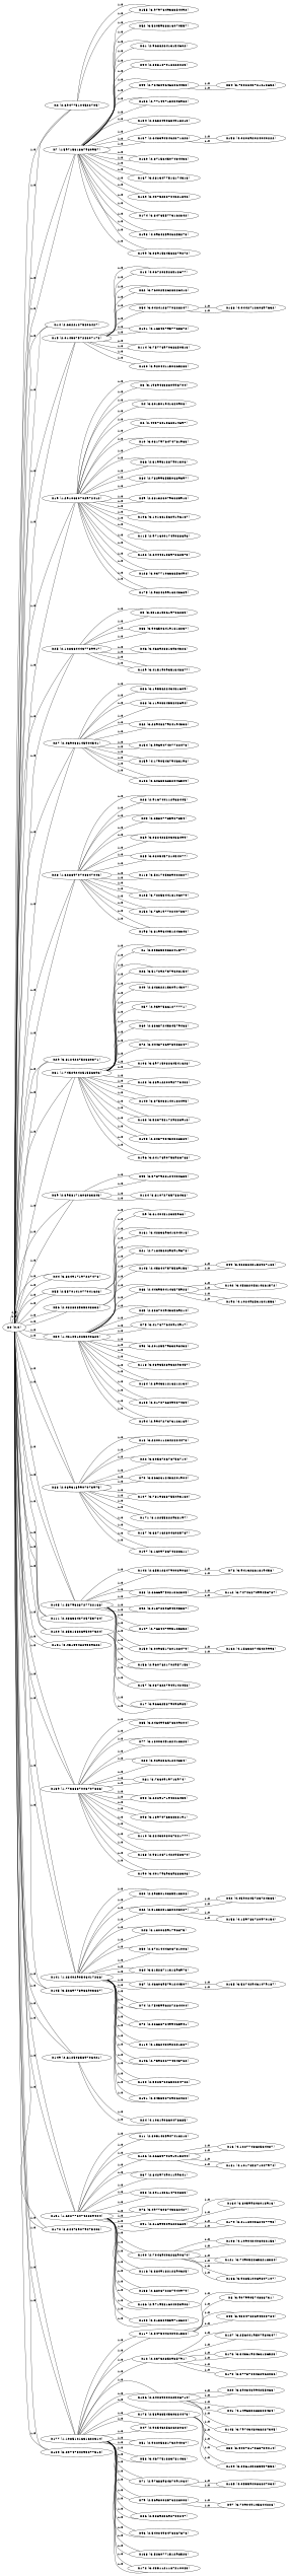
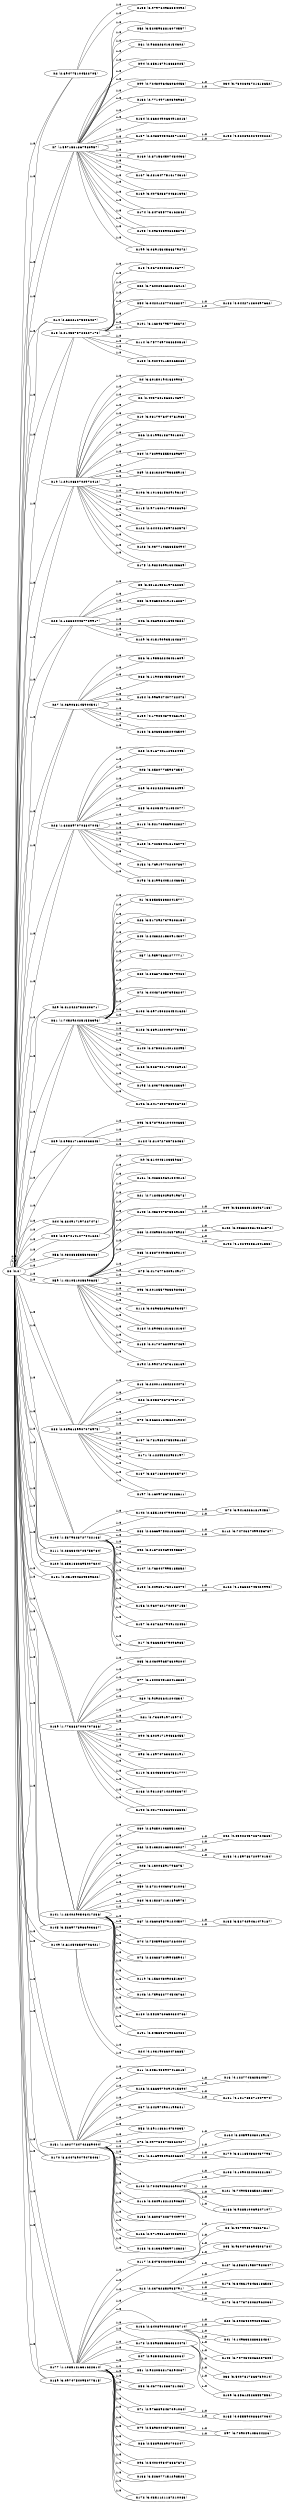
  graph {
    rankdir=LR
    edge [weight=1.0]
    n1 [label="n0 (0.0)"]
    n2 [label="n2 (2.694775104522705)"]
    n3 [label="n7 (1.5971531867980957)"]
    n4 [label="n14 (2.63221275806427)"]
    n5 [label="n15 (2.0145375728607178)"]
    n6 [label="n19 (1.2910630702972412)"]
    n7 [label="n25 (2.1283644437789917)"]
    n8 [label="n27 (2.069033145904541)"]
    n9 [label="n28 (1.6288970708847046)"]
    n10 [label="n29 (3.312422752380371)"]
    n11 [label="n31 (1.7452924251556396)"]
    n12 [label="n39 (2.3958171606063843)"]
    n13 [label="n44 (3.324917197227478)"]
    n14 [label="n55 (2.5570141077041626)"]
    n15 [label="n56 (2.082838535308838)"]
    n16 [label="n59 (1.421051025390625)"]
    n17 [label="n83 (2.0893189907073975)"]
    n18 [label="n105 (1.5379328727722168)"]
    n19 [label="n111 (2.2363842725753784)"]
    n20 [label="n120 (2.8531832695007324)"]
    n21 [label="n131 (3.451594829559326)"]
    n22 [label="n139 (1.7738837003707886)"]
    n23 [label="n141 (1.2340290546417236)"]
    n24 [label="n145 (3.5269778966903687)"]
    n25 [label="n149 (2.612548589706421)"]
    n26 [label="n151 (1.6027724742889404)"]
    n27 [label="n170 (3.344739079475403)"]
    n28 [label="n177 (1.1085121631622314)"]
    n29 [label="n189 (3.0974754095077515)"]
    n30 [label="n155 (3.979764938354492)"]
    n31 [label="n52 (3.5205938816070557)"]
    n32 [label="n61 (2.968826413154602)"]
    n33 [label="n94 (2.853187918663025)"]
    n34 [label="n99 (2.7248096466064453)"]
    n35 [label="n132 (2.771497130393982)"]
    n36 [label="n134 (2.8632490634918213)"]
    n37 [label="n137 (2.6483943462371826)"]
    n38 [label="n160 (2.871564507484436)"]
    n39 [label="n167 (3.2813477516174316)"]
    n40 [label="n169 (3.4075238704681396)"]
    n41 [label="n174 (3.847655773162842)"]
    n42 [label="n193 (4.098485946655273)"]
    n43 [label="n199 (3.0391534566879272)"]
    n44 [label="n13 (4.067208528518677)"]
    n45 [label="n32 (3.7600252628326416)"]
    n46 [label="n54 (3.0424128770828247)"]
    n47 [label="n101 (3.168437957763672)"]
    n48 [label="n114 (3.7577697038650513)"]
    n49 [label="n130 (3.920441150665283)"]
-   n50 [label="n3 (3.1939483880996704)"]
    n51 [label="n4 (3.601501941680908)"]
    n52 [label="n6 (2.4437601566314697)"]
    n53 [label="n10 (3.0317976474761963)"]
    n54 [label="n66 (2.319931387901306)"]
    n55 [label="n84 (2.7829935550689697)"]
    n56 [label="n89 (2.8813260793685913)"]
    n57 [label="n106 (3.1016615629196167)"]
    n58 [label="n115 (2.9716001749038696)"]
    n59 [label="n122 (2.6444815397262573)"]
    n60 [label="n128 (3.037710666656494)"]
    n61 [label="n175 (2.982469916343689)"]
    n62 [label="n5 (3.3318153619766235)"]
    n63 [label="n33 (3.9065064191818237)"]
    n64 [label="n46 (3.468928813934326)"]
    n65 [label="n129 (3.4151909351348877)"]
    n66 [label="n36 (3.195562243461609)"]
    n67 [label="n68 (3.119033455848694)"]
-   n68 [label="n82 (3.2894887924194336)"]
    n69 [label="n154 (3.996947407722473)"]
    n70 [label="n159 (4.179054379463196)"]
    n71 [label="n182 (3.606336832046509)"]
    n72 [label="n23 (2.916744112968445)"]
    n73 [label="n43 (3.25807785987854)"]
    n74 [label="n69 (3.032428503036499)"]
    n75 [label="n85 (3.020545721054077)"]
    n76 [label="n113 (3.521705389022827)"]
    n77 [label="n125 (3.722534418106079)"]
    n78 [label="n152 (3.769197702407837)"]
    n79 [label="n198 (3.819964051246643)"]
    n80 [label="n1 (3.335853338241577)"]
    n81 [label="n26 (3.5172927379608154)"]
    n82 [label="n40 (2.8483221530914307)"]
    n83 [label="n57 (2.95975661277771)"]
    n84 [label="n60 (2.8368724584579468)"]
    n85 [label="n72 (3.4448786973953247)"]
    n86 [label="n103 (3.6971508264541626)"]
    n87 [label="n123 (3.8891220092773438)"]
    n88 [label="n140 (3.375033140182495)"]
    n89 [label="n163 (3.5237581729888916)"]
    n90 [label="n195 (2.803793430328369)"]
    n91 [label="n196 (3.2417690753936768)"]
    n92 [label="n95 (3.5787928104400635)"]
    n93 [label="n124 (3.81072735786438)"]
    n94 [label="n9 (3.61404812335968)"]
    n95 [label="n161 (3.428369641304016)"]
    n96 [label="n21 (2.7184560298919678)"]
    n97 [label="n143 (2.458447575569153)"]
    n98 [label="n63 (2.4439504146575928)"]
    n99 [label="n65 (2.8387049436569214)"]
    n100 [label="n75 (3.417677640914917)"]
    n101 [label="n93 (3.2012557983398438)"]
    n102 [label="n118 (3.0393528938293457)"]
    n103 [label="n184 (2.894331216812134)"]
    n104 [label="n185 (3.017076849937439)"]
    n105 [label="n194 (2.994727373123169)"]
    n106 [label="n18 (3.2200112342834473)"]
    n107 [label="n22 (3.305872678756714)"]
    n108 [label="n70 (3.3662612438201904)"]
    n109 [label="n107 (3.7819833755493164)"]
    n110 [label="n171 (3.12255322933197)"]
    n111 [label="n187 (3.6371628046035767)"]
    n112 [label="n197 (3.160978674888611)"]
    n113 [label="n142 (2.6551284790039062)"]
    n114 [label="n88 (2.6666975021362305)"]
    n115 [label="n92 (3.0137239694595337)"]
    n116 [label="n147 (2.768447995185852)"]
    n117 [label="n150 (3.009651780128479)"]
    n118 [label="n156 (2.9607821702957153)"]
    n119 [label="n157 (3.0878227949142456)"]
    n120 [label="n17 (3.966325879096985)"]
    n121 [label="n35 (3.2464996576309204)"]
    n122 [label="n77 (3.1800345182418823)"]
    n123 [label="n80 (3.92923641204834)"]
    n124 [label="n81 (3.7360919713974)"]
    n125 [label="n90 (3.602917194366455)"]
    n126 [label="n98 (3.189707636833191)"]
    n127 [label="n110 (3.8243308067321777)"]
    n128 [label="n168 (2.9312671422958374)"]
    n129 [label="n190 (3.4017969369888306)"]
    n130 [label="n30 (2.8985010385513306)"]
    n131 [label="n62 (2.5133231680603027)"]
    n132 [label="n48 (3.13006591796875)"]
    n133 [label="n50 (2.8721444606781006)"]
    n134 [label="n64 (3.3152871131896973)"]
    n135 [label="n67 (2.4660695791244507)"]
    n136 [label="n74 (2.7505996227264404)"]
    n137 [label="n78 (2.8268872499465941)"]
    n138 [label="n119 (3.156248092651367)"]
    n139 [label="n146 (2.759682774543762)"]
    n140 [label="n180 (2.5525760650634766)"]
    n141 [label="n191 (3.345358729362488)"]
    n142 [label="n24 (4.103190660476685)"]
    n143 [label="n11 (2.8051435947418213)"]
    n144 [label="n126 (2.6663979291915894)"]
    n145 [label="n37 (2.842974901199341)"]
    n146 [label="n58 (2.891183614730835)"]
    n147 [label="n76 (3.4977303743362427)"]
    n148 [label="n91 (2.616995096206665)"]
    n149 [label="n100 (2.7046940326690674)"]
    n150 [label="n116 (3.384918212890625)"]
    n151 [label="n133 (2.680672287940979)"]
    n152 [label="n166 (2.9719581604053906)"]
    n153 [label="n183 (3.313389539718628)"]
    n154 [label="n117 (2.547544240951538)"]
    n155 [label="n12 (2.23732852935791)"]
    n156 [label="n136 (2.6408900022506714)"]
    n157 [label="n173 (2.5398354530334473)"]
    n158 [label="n47 (2.925432562828064)"]
    n159 [label="n51 (2.9220563173294067)"]
    n160 [label="n53 (3.467751383781433)"]
    n161 [label="n71 (2.9768898487091064)"]
    n162 [label="n79 (2.5698002576828003)"]
    n163 [label="n86 (2.588923692703247)"]
    n164 [label="n96 (2.5402493476867676)"]
    n165 [label="n138 (3.526077151298523)"]
    n166 [label="n172 (3.4351121187210083)"]
    n167 [label="n34 (3.7302603721618652)"]
    n168 [label="n158 (4.020892024040222)"]
    n169 [label="n8 (3.907990574836731)"]
    n170 [label="n45 (3.9304760694503784)"]
    n171 [label="n127 (3.2564419507980347)"]
    n172 [label="n176 (3.3436193466186523)"]
    n173 [label="n178 (3.3778783082962036)"]
    n174 [label="n188 (4.044271230697632)"]
    n175 [label="n16 (4.122774362564087)"]
    n176 [label="n181 (4.101765871047974)"]
    n177 [label="n20 (3.890848994255066)"]
    n178 [label="n41 (4.149633288383484)"]
    n179 [label="n148 (3.7974348068237305)"]
    n180 [label="n38 (3.5407817363739014)"]
    n181 [label="n109 (3.856125235557556)"]
    n182 [label="n42 (4.0590245723724365)"]
    n183 [label="n153 (4.159783720970154)"]
    n184 [label="n49 (3.5683683156967163)"]
    n185 [label="n102 (3.4588205814361572)"]
    n186 [label="n192 (4.102498531341553)"]
    n187 [label="n135 (3.527429461479187)"]
    n188 [label="n165 (4.055594086647034)"]
    n189 [label="n73 (3.94132661819458)"]
    n190 [label="n97 (3.709049105644226)"]
    n191 [label="n112 (3.7474687099456787)"]
    n192 [label="n164 (3.80599308013916)"]
    n193 [label="n179 (3.811854362487793)"]
    n194 [label="n108 (4.109042406082153)"]
    n195 [label="n121 (3.7490583658218384)"]
    n196 [label="n186 (3.928510069847107)"]
    n197 [label="n162 (4.156360745429993)"]
    n1 -- n1 [label=1.0]
    n1 -- n1 [label=1.0]
    n1 -- n2 [label=1.0]
    n1 -- n3 [label=1.0]
    n1 -- n4 [label=1.0]
    n1 -- n5 [label=1.0]
    n1 -- n6 [label=1.0]
    n1 -- n7 [label=1.0]
    n1 -- n8 [label=1.0]
    n1 -- n9 [label=1.0]
    n1 -- n10 [label=1.0]
    n1 -- n11 [label=1.0]
    n1 -- n12 [label=1.0]
    n1 -- n13 [label=1.0]
    n1 -- n14 [label=1.0]
    n1 -- n15 [label=1.0]
    n1 -- n16 [label=1.0]
    n1 -- n17 [label=1.0]
    n1 -- n18 [label=1.0]
    n1 -- n19 [label=1.0]
    n1 -- n20 [label=1.0]
    n1 -- n21 [label=1.0]
    n1 -- n22 [label=1.0]
    n1 -- n23 [label=1.0]
    n1 -- n24 [label=1.0]
    n1 -- n25 [label=1.0]
    n1 -- n26 [label=1.0]
    n1 -- n27 [label=1.0]
    n1 -- n28 [label=1.0]
    n1 -- n29 [label=1.0]
    n2 -- n1 [label=1.0]
    n2 -- n30 [label=1.0]
    n3 -- n1 [label=1.0]
    n3 -- n31 [label=1.0]
    n3 -- n32 [label=1.0]
    n3 -- n33 [label=1.0]
    n3 -- n34 [label=1.0]
    n3 -- n35 [label=1.0]
    n3 -- n36 [label=1.0]
    n3 -- n37 [label=1.0]
    n3 -- n38 [label=1.0]
    n3 -- n39 [label=1.0]
    n3 -- n40 [label=1.0]
    n3 -- n41 [label=1.0]
    n3 -- n42 [label=1.0]
    n3 -- n43 [label=1.0]
    n4 -- n1 [label=1.0]
    n5 -- n1 [label=1.0]
    n5 -- n44 [label=1.0]
    n5 -- n45 [label=1.0]
    n5 -- n46 [label=1.0]
    n5 -- n47 [label=1.0]
    n5 -- n48 [label=1.0]
    n5 -- n49 [label=1.0]
    n6 -- n1 [label=1.0]
-   n6 -- n50 [label=1.0]
    n6 -- n51 [label=1.0]
    n6 -- n52 [label=1.0]
    n6 -- n53 [label=1.0]
    n6 -- n54 [label=1.0]
    n6 -- n55 [label=1.0]
    n6 -- n56 [label=1.0]
    n6 -- n57 [label=1.0]
    n6 -- n58 [label=1.0]
    n6 -- n59 [label=1.0]
    n6 -- n60 [label=1.0]
    n6 -- n61 [label=1.0]
    n7 -- n1 [label=1.0]
    n7 -- n62 [label=1.0]
    n7 -- n63 [label=1.0]
    n7 -- n64 [label=1.0]
    n7 -- n65 [label=1.0]
    n8 -- n1 [label=1.0]
    n8 -- n66 [label=1.0]
    n8 -- n67 [label=1.0]
-   n8 -- n68 [label=1.0]
    n8 -- n69 [label=1.0]
    n8 -- n70 [label=1.0]
    n8 -- n71 [label=1.0]
    n9 -- n1 [label=1.0]
    n9 -- n72 [label=1.0]
    n9 -- n73 [label=1.0]
    n9 -- n74 [label=1.0]
    n9 -- n75 [label=1.0]
    n9 -- n76 [label=1.0]
    n9 -- n77 [label=1.0]
    n9 -- n78 [label=1.0]
    n9 -- n79 [label=1.0]
    n10 -- n1 [label=1.0]
    n11 -- n1 [label=1.0]
    n11 -- n80 [label=1.0]
    n11 -- n81 [label=1.0]
    n11 -- n82 [label=1.0]
    n11 -- n83 [label=1.0]
    n11 -- n84 [label=1.0]
    n11 -- n85 [label=1.0]
    n11 -- n86 [label=1.0]
    n11 -- n87 [label=1.0]
    n11 -- n88 [label=1.0]
    n11 -- n89 [label=1.0]
    n11 -- n90 [label=1.0]
    n11 -- n91 [label=1.0]
    n12 -- n1 [label=1.0]
    n12 -- n92 [label=1.0]
    n12 -- n93 [label=1.0]
    n13 -- n1 [label=1.0]
    n14 -- n1 [label=1.0]
    n14 -- n94 [label=1.0]
    n15 -- n1 [label=1.0]
    n15 -- n95 [label=1.0]
    n16 -- n1 [label=1.0]
    n16 -- n96 [label=1.0]
    n16 -- n97 [label=1.0]
    n16 -- n98 [label=1.0]
    n16 -- n99 [label=1.0]
    n16 -- n100 [label=1.0]
    n16 -- n101 [label=1.0]
    n16 -- n102 [label=1.0]
    n16 -- n103 [label=1.0]
    n16 -- n104 [label=1.0]
    n16 -- n105 [label=1.0]
    n17 -- n1 [label=1.0]
    n17 -- n106 [label=1.0]
    n17 -- n107 [label=1.0]
    n17 -- n108 [label=1.0]
    n17 -- n109 [label=1.0]
    n17 -- n110 [label=1.0]
    n17 -- n111 [label=1.0]
    n17 -- n112 [label=1.0]
    n18 -- n1 [label=1.0]
    n18 -- n113 [label=1.0]
    n18 -- n114 [label=1.0]
    n18 -- n115 [label=1.0]
    n18 -- n116 [label=1.0]
    n18 -- n117 [label=1.0]
    n18 -- n118 [label=1.0]
    n18 -- n119 [label=1.0]
    n19 -- n1 [label=1.0]
    n20 -- n1 [label=1.0]
    n20 -- n120 [label=1.0]
    n21 -- n1 [label=1.0]
    n22 -- n1 [label=1.0]
    n22 -- n121 [label=1.0]
    n22 -- n122 [label=1.0]
    n22 -- n123 [label=1.0]
    n22 -- n124 [label=1.0]
    n22 -- n125 [label=1.0]
    n22 -- n126 [label=1.0]
    n22 -- n127 [label=1.0]
    n22 -- n128 [label=1.0]
    n22 -- n129 [label=1.0]
    n23 -- n1 [label=1.0]
    n23 -- n130 [label=1.0]
    n23 -- n131 [label=1.0]
    n23 -- n132 [label=1.0]
    n23 -- n133 [label=1.0]
    n23 -- n134 [label=1.0]
    n23 -- n135 [label=1.0]
    n23 -- n136 [label=1.0]
    n23 -- n137 [label=1.0]
    n23 -- n138 [label=1.0]
    n23 -- n139 [label=1.0]
    n23 -- n140 [label=1.0]
    n23 -- n141 [label=1.0]
    n24 -- n1 [label=1.0]
    n25 -- n1 [label=1.0]
    n25 -- n142 [label=1.0]
    n26 -- n1 [label=1.0]
    n26 -- n143 [label=1.0]
    n26 -- n144 [label=1.0]
    n26 -- n145 [label=1.0]
    n26 -- n146 [label=1.0]
    n26 -- n147 [label=1.0]
    n26 -- n148 [label=1.0]
    n26 -- n149 [label=1.0]
    n26 -- n150 [label=1.0]
    n26 -- n151 [label=1.0]
    n26 -- n152 [label=1.0]
    n26 -- n153 [label=1.0]
    n27 -- n1 [label=1.0]
    n28 -- n1 [label=1.0]
    n28 -- n154 [label=1.0]
    n28 -- n155 [label=1.0]
    n28 -- n156 [label=1.0]
    n28 -- n157 [label=1.0]
    n28 -- n158 [label=1.0]
    n28 -- n159 [label=1.0]
    n28 -- n160 [label=1.0]
    n28 -- n161 [label=1.0]
    n28 -- n162 [label=1.0]
    n28 -- n163 [label=1.0]
    n28 -- n164 [label=1.0]
    n28 -- n165 [label=1.0]
    n28 -- n166 [label=1.0]
    n29 -- n1 [label=1.0]
    n30 -- n2 [label=1.0]
    n31 -- n3 [label=1.0]
    n32 -- n3 [label=1.0]
    n33 -- n3 [label=1.0]
    n34 -- n3 [label=1.0]
    n34 -- n167 [label=1.0]
    n35 -- n3 [label=1.0]
    n36 -- n3 [label=1.0]
    n37 -- n3 [label=1.0]
    n37 -- n168 [label=1.0]
    n38 -- n3 [label=1.0]
    n39 -- n3 [label=1.0]
    n40 -- n3 [label=1.0]
    n41 -- n3 [label=1.0]
    n42 -- n3 [label=1.0]
    n43 -- n3 [label=1.0]
    n44 -- n5 [label=1.0]
    n45 -- n5 [label=1.0]
    n46 -- n5 [label=1.0]
    n46 -- n174 [label=1.0]
    n47 -- n5 [label=1.0]
    n48 -- n5 [label=1.0]
    n49 -- n5 [label=1.0]
-   n50 -- n6 [label=1.0]
    n51 -- n6 [label=1.0]
    n52 -- n6 [label=1.0]
    n53 -- n6 [label=1.0]
    n54 -- n6 [label=1.0]
    n55 -- n6 [label=1.0]
    n56 -- n6 [label=1.0]
    n57 -- n6 [label=1.0]
    n58 -- n6 [label=1.0]
    n59 -- n6 [label=1.0]
    n60 -- n6 [label=1.0]
    n61 -- n6 [label=1.0]
    n62 -- n7 [label=1.0]
    n63 -- n7 [label=1.0]
    n64 -- n7 [label=1.0]
    n65 -- n7 [label=1.0]
    n66 -- n8 [label=1.0]
    n67 -- n8 [label=1.0]
-   n68 -- n8 [label=1.0]
    n69 -- n8 [label=1.0]
    n70 -- n8 [label=1.0]
    n71 -- n8 [label=1.0]
    n72 -- n9 [label=1.0]
    n73 -- n9 [label=1.0]
    n74 -- n9 [label=1.0]
    n75 -- n9 [label=1.0]
    n76 -- n9 [label=1.0]
    n77 -- n9 [label=1.0]
    n78 -- n9 [label=1.0]
    n79 -- n9 [label=1.0]
    n80 -- n11 [label=1.0]
    n81 -- n11 [label=1.0]
    n82 -- n11 [label=1.0]
    n83 -- n11 [label=1.0]
    n84 -- n11 [label=1.0]
    n85 -- n11 [label=1.0]
    n86 -- n11 [label=1.0]
    n87 -- n11 [label=1.0]
    n88 -- n11 [label=1.0]
    n89 -- n11 [label=1.0]
    n90 -- n11 [label=1.0]
    n91 -- n11 [label=1.0]
    n92 -- n12 [label=1.0]
    n93 -- n12 [label=1.0]
    n94 -- n14 [label=1.0]
    n95 -- n15 [label=1.0]
    n96 -- n16 [label=1.0]
    n97 -- n16 [label=1.0]
    n97 -- n184 [label=1.0]
    n98 -- n16 [label=1.0]
    n98 -- n185 [label=1.0]
    n98 -- n186 [label=1.0]
    n99 -- n16 [label=1.0]
    n100 -- n16 [label=1.0]
    n101 -- n16 [label=1.0]
    n102 -- n16 [label=1.0]
    n103 -- n16 [label=1.0]
    n104 -- n16 [label=1.0]
    n105 -- n16 [label=1.0]
    n106 -- n17 [label=1.0]
    n107 -- n17 [label=1.0]
    n108 -- n17 [label=1.0]
    n109 -- n17 [label=1.0]
    n110 -- n17 [label=1.0]
    n111 -- n17 [label=1.0]
    n112 -- n17 [label=1.0]
    n113 -- n18 [label=1.0]
    n113 -- n189 [label=1.0]
    n114 -- n18 [label=1.0]
    n114 -- n191 [label=1.0]
    n115 -- n18 [label=1.0]
    n116 -- n18 [label=1.0]
    n117 -- n18 [label=1.0]
    n117 -- n197 [label=1.0]
    n118 -- n18 [label=1.0]
    n119 -- n18 [label=1.0]
    n120 -- n20 [label=1.0]
    n121 -- n22 [label=1.0]
    n122 -- n22 [label=1.0]
    n123 -- n22 [label=1.0]
    n124 -- n22 [label=1.0]
    n125 -- n22 [label=1.0]
    n126 -- n22 [label=1.0]
    n127 -- n22 [label=1.0]
    n128 -- n22 [label=1.0]
    n129 -- n22 [label=1.0]
    n130 -- n23 [label=1.0]
    n131 -- n23 [label=1.0]
    n131 -- n182 [label=1.0]
    n131 -- n183 [label=1.0]
    n132 -- n23 [label=1.0]
    n133 -- n23 [label=1.0]
    n134 -- n23 [label=1.0]
    n135 -- n23 [label=1.0]
    n135 -- n187 [label=1.0]
    n136 -- n23 [label=1.0]
    n137 -- n23 [label=1.0]
    n138 -- n23 [label=1.0]
    n139 -- n23 [label=1.0]
    n140 -- n23 [label=1.0]
    n141 -- n23 [label=1.0]
    n142 -- n25 [label=1.0]
    n143 -- n26 [label=1.0]
    n144 -- n26 [label=1.0]
    n144 -- n175 [label=1.0]
    n144 -- n176 [label=1.0]
    n145 -- n26 [label=1.0]
    n146 -- n26 [label=1.0]
    n147 -- n26 [label=1.0]
    n148 -- n26 [label=1.0]
    n148 -- n192 [label=1.0]
    n148 -- n193 [label=1.0]
    n149 -- n26 [label=1.0]
    n149 -- n194 [label=1.0]
    n149 -- n195 [label=1.0]
    n149 -- n196 [label=1.0]
    n150 -- n26 [label=1.0]
    n151 -- n26 [label=1.0]
    n152 -- n26 [label=1.0]
    n153 -- n26 [label=1.0]
    n154 -- n28 [label=1.0]
    n154 -- n169 [label=1.0]
    n154 -- n170 [label=1.0]
    n155 -- n28 [label=1.0]
    n155 -- n171 [label=1.0]
    n155 -- n172 [label=1.0]
    n155 -- n173 [label=1.0]
    n156 -- n28 [label=1.0]
    n156 -- n177 [label=1.0]
    n156 -- n178 [label=1.0]
    n156 -- n179 [label=1.0]
    n157 -- n28 [label=1.0]
    n157 -- n180 [label=1.0]
    n157 -- n181 [label=1.0]
    n158 -- n28 [label=1.0]
    n159 -- n28 [label=1.0]
    n160 -- n28 [label=1.0]
    n161 -- n28 [label=1.0]
    n161 -- n188 [label=1.0]
    n162 -- n28 [label=1.0]
    n162 -- n190 [label=1.0]
    n163 -- n28 [label=1.0]
    n164 -- n28 [label=1.0]
    n165 -- n28 [label=1.0]
    n166 -- n28 [label=1.0]
    n167 -- n34 [label=1.0]
    n168 -- n37 [label=1.0]
    n169 -- n154 [label=1.0]
    n170 -- n154 [label=1.0]
    n171 -- n155 [label=1.0]
    n172 -- n155 [label=1.0]
    n173 -- n155 [label=1.0]
    n174 -- n46 [label=1.0]
    n175 -- n144 [label=1.0]
    n176 -- n144 [label=1.0]
    n177 -- n156 [label=1.0]
    n178 -- n156 [label=1.0]
    n179 -- n156 [label=1.0]
    n180 -- n157 [label=1.0]
    n181 -- n157 [label=1.0]
    n182 -- n131 [label=1.0]
    n183 -- n131 [label=1.0]
    n184 -- n97 [label=1.0]
    n185 -- n98 [label=1.0]
    n186 -- n98 [label=1.0]
    n187 -- n135 [label=1.0]
    n188 -- n161 [label=1.0]
    n189 -- n113 [label=1.0]
    n190 -- n162 [label=1.0]
    n191 -- n114 [label=1.0]
    n192 -- n148 [label=1.0]
    n193 -- n148 [label=1.0]
    n194 -- n149 [label=1.0]
    n195 -- n149 [label=1.0]
    n196 -- n149 [label=1.0]
    n197 -- n117 [label=1.0]
  }
